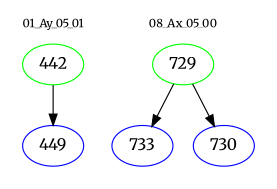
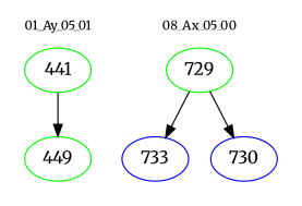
  digraph {
    fontname=Merriweather
    node [color=blue fontname=Merriweather]
    edge [color=black fontname=Merriweather]
-   n1 [color=green label=442]
-   n2 [label=449]
+   n1 [color=green label=441]
+   n2 [color=green label=449]
    n3 [color=green label=729]
    n4 [label=733]
    n5 [label=730]
    subgraph cluster_1 {
      color=white
      fontsize=10
      label="01_Ay_05_01"
      n1
      n2
    }
    subgraph cluster_2 {
      color=white
      fontsize=10
      label="08_Ax_05_00"
      n3
      n4
      n5
    }
    n1 -> n2
    n3 -> n4
    n3 -> n5
  }
